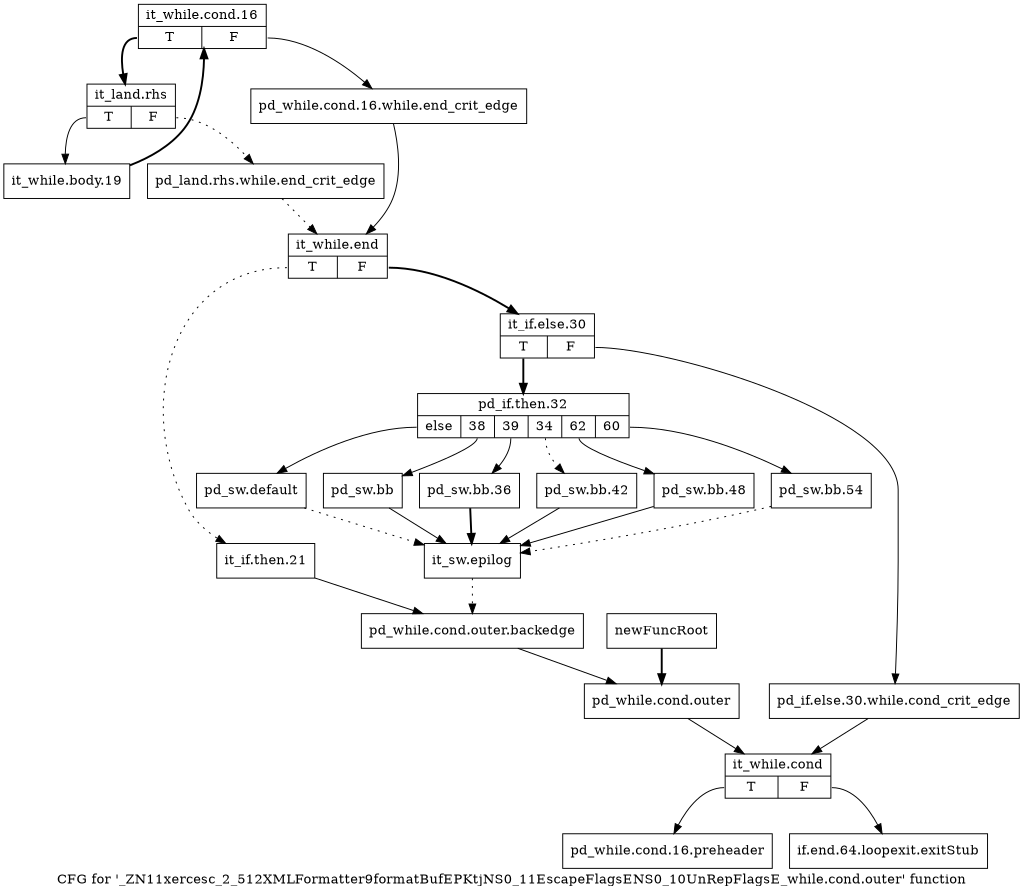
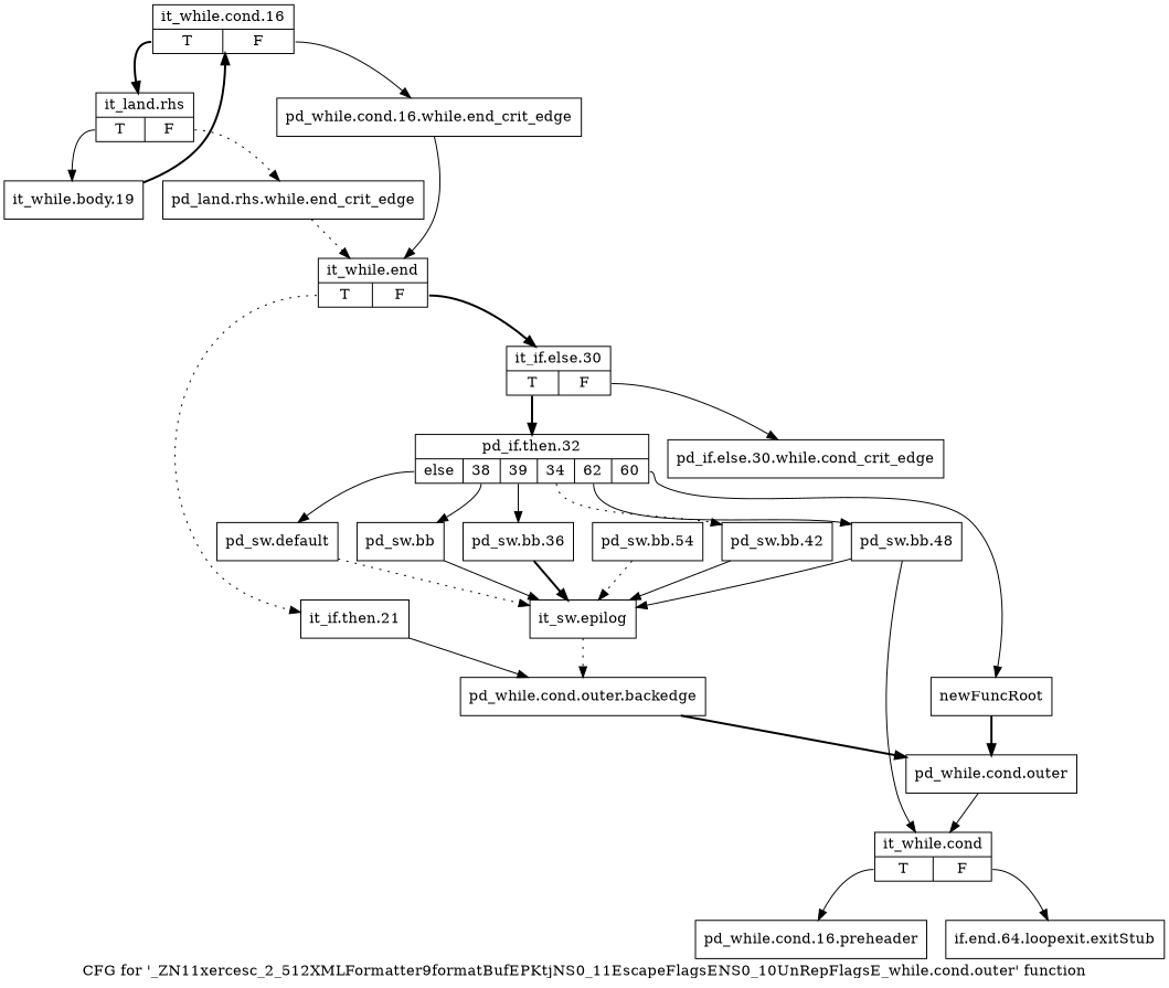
  digraph {
    label="CFG for '_ZN11xercesc_2_512XMLFormatter9formatBufEPKtjNS0_11EscapeFlagsENS0_10UnRepFlagsE_while.cond.outer' function"
    node [shape=record]
    edge [style=solid]
    n1 [label="{newFuncRoot}"]
    n2 [label="{pd_while.cond.outer}"]
    n3 [label="{it_while.cond|{<s0>T|<s1>F}}"]
    n4 [label="{if.end.64.loopexit.exitStub}"]
    n5 [label="{pd_while.cond.16.preheader}"]
    n6 [label="{it_while.cond.16|{<s0>T|<s1>F}}"]
    n7 [label="{it_land.rhs|{<s0>T|<s1>F}}"]
    n8 [label="{pd_while.cond.16.while.end_crit_edge}"]
    n9 [label="{it_while.body.19}"]
    n10 [label="{pd_land.rhs.while.end_crit_edge}"]
    n11 [label="{it_while.end|{<s0>T|<s1>F}}"]
    n12 [label="{it_if.then.21}"]
    n13 [label="{it_if.else.30|{<s0>T|<s1>F}}"]
    n14 [label="{pd_while.cond.outer.backedge}"]
    n15 [label="{pd_if.then.32|{<s0>else|<s1>38|<s2>39|<s3>34|<s4>62|<s5>60}}"]
    n16 [label="{pd_if.else.30.while.cond_crit_edge}"]
    n17 [label="{pd_sw.default}"]
    n18 [label="{pd_sw.bb}"]
    n19 [label="{pd_sw.bb.36}"]
    n20 [label="{pd_sw.bb.42}"]
    n21 [label="{pd_sw.bb.48}"]
    n22 [label="{pd_sw.bb.54}"]
    n23 [label="{it_sw.epilog}"]
    n1 -> n2 [style=bold]
    n2 -> n3
    n3 -> n4 [tailport=s1]
    n3 -> n5 [tailport=s0]
    n6 -> n7 [style=bold tailport=s0]
    n6 -> n8 [tailport=s1]
    n7 -> n9 [tailport=s0]
    n7 -> n10 [style=dotted tailport=s1]
    n8 -> n11
    n9 -> n6 [style=bold]
    n10 -> n11 [style=dotted]
    n11 -> n12 [style=dotted tailport=s0]
    n11 -> n13 [style=bold tailport=s1]
    n12 -> n14
    n13 -> n15 [style=bold tailport=s0]
    n13 -> n16 [tailport=s1]
-   n14 -> n2
+   n14 -> n2 [style=bold]
    n15 -> n17 [tailport=s0]
    n15 -> n18 [tailport=s1]
    n15 -> n19 [tailport=s2]
    n15 -> n20 [style=dotted tailport=s3]
    n15 -> n21 [tailport=s4]
-   n15 -> n22 [tailport=s5]
-   n16 -> n3
+   n15 -> n1 [tailport=s5]
+   n21 -> n3
    n17 -> n23 [style=dotted]
    n18 -> n23
    n19 -> n23 [style=bold]
    n20 -> n23
    n21 -> n23
    n22 -> n23 [style=dotted]
    n23 -> n14 [style=dotted]
  }
